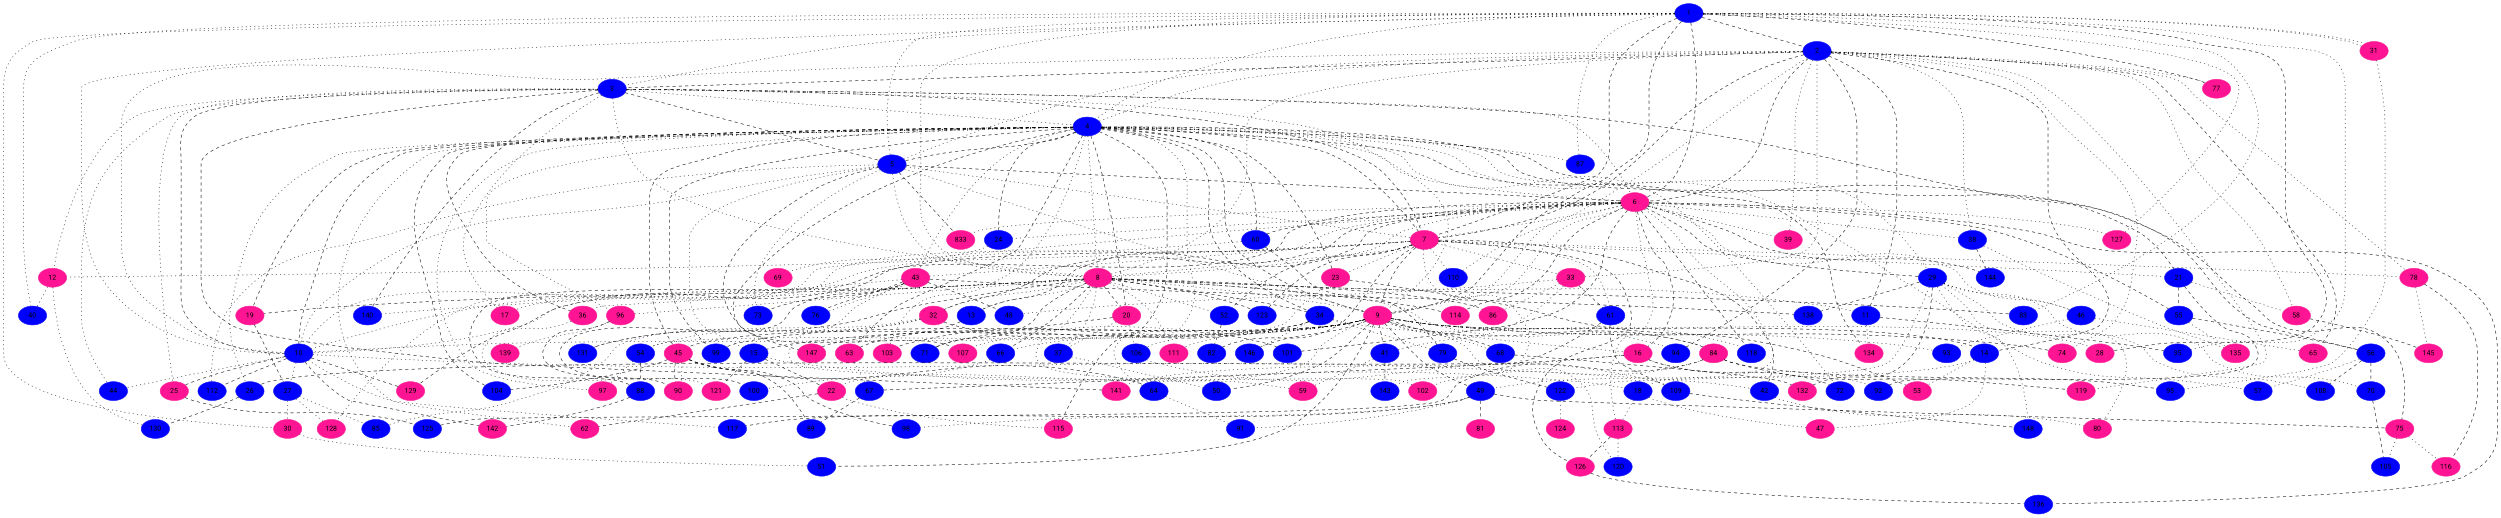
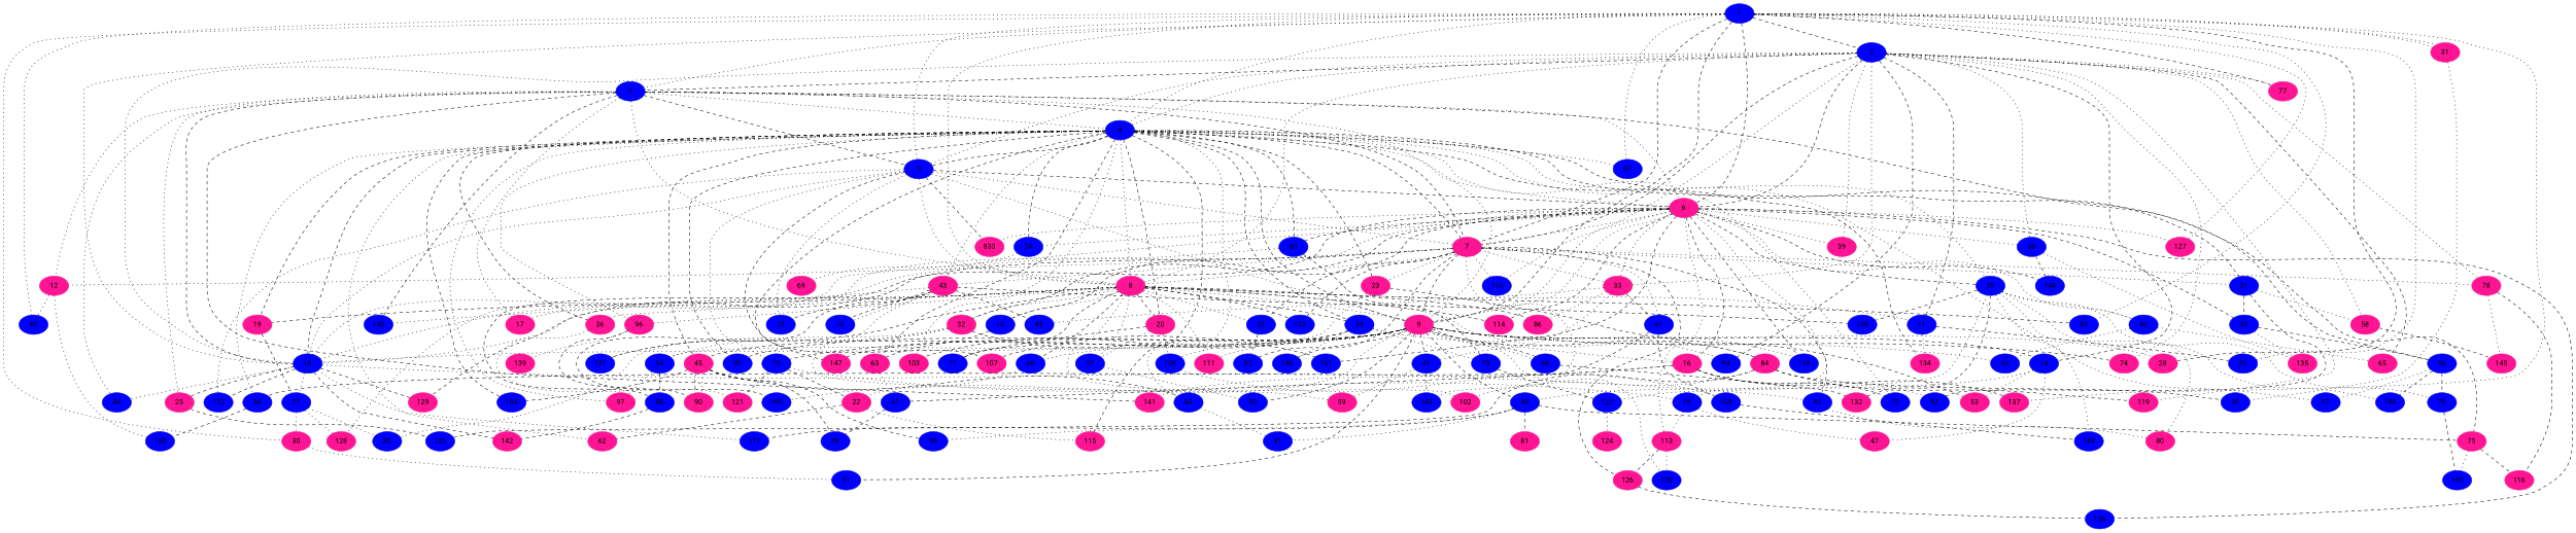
  graph {
    fontname=Roboto
    node [color=blue fontname=Roboto style=filled]
    edge [fontname=Roboto style=dotted]
    1
    2
    3
    4
    5
    6 [color=deeppink]
    7 [color=deeppink]
    8 [color=deeppink]
    9 [color=deeppink]
    10
    28 [color=deeppink]
    30 [color=deeppink]
    31 [color=deeppink]
    35
    40
    77 [color=deeppink]
    83
    87
    127 [color=deeppink]
+   137 [color=deeppink]
    11
    14
    33 [color=deeppink]
    38
    39 [color=deeppink]
    58 [color=deeppink]
    65 [color=deeppink]
    74 [color=deeppink]
    78 [color=deeppink]
    94
    119 [color=deeppink]
    12 [color=deeppink]
    17 [color=deeppink]
    25 [color=deeppink]
    44
    56
    140
    141 [color=deeppink]
    19 [color=deeppink]
    20 [color=deeppink]
    21
    23 [color=deeppink]
    24
    26
    29
    34
    36 [color=deeppink]
    43 [color=deeppink]
    45 [color=deeppink]
    57
    60
    62 [color=deeppink]
    63 [color=deeppink]
    64
    72
    75 [color=deeppink]
    96 [color=deeppink]
    97 [color=deeppink]
    99
    103 [color=deeppink]
    104
    115 [color=deeppink]
    134 [color=deeppink]
    147 [color=deeppink]
    15
    73
    107 [color=deeppink]
    112
    n69 [color=deeppink label=833]
    13
    16 [color=deeppink]
    18
    32 [color=deeppink]
    46
    55
    88
    101
    110
    113 [color=deeppink]
    114 [color=deeppink]
    118
    136
    144
    42
    52
    61
    82
    123
    126 [color=deeppink]
    129 [color=deeppink]
    143
    37
    66
    71
    84 [color=deeppink]
    86 [color=deeppink]
    102 [color=deeppink]
    111 [color=deeppink]
    131
    22 [color=deeppink]
    41
    49
    50
    51
    68
    93
    106
    120
    146
    27
    117
    142 [color=deeppink]
    95
    47 [color=deeppink]
    53 [color=deeppink]
    48
    135 [color=deeppink]
    145 [color=deeppink]
    116 [color=deeppink]
    130
    125
    70
    108
    92
    54
    69 [color=deeppink]
    80 [color=deeppink]
    122
    132 [color=deeppink]
    138
    148
    79
    121 [color=deeppink]
    59 [color=deeppink]
    76
    100
    89
    90 [color=deeppink]
    98
    128 [color=deeppink]
    67
    91
    105
    139 [color=deeppink]
    85
    109
    81 [color=deeppink]
    124 [color=deeppink]
    1 -- 2 [style=dashed]
    1 -- 3
    1 -- 4
    1 -- 5
    1 -- 6 [style=dashed]
    1 -- 7 [style=dashed]
    1 -- 8
    1 -- 9 [style=dashed]
    1 -- 10
    1 -- 28 [style=dashed]
    1 -- 30
    1 -- 31
    1 -- 31
    1 -- 35
    1 -- 40
    1 -- 77 [style=dashed]
    1 -- 83
    1 -- 87
    1 -- 127
+   1 -- 137
    2 -- 3 [style=dashed]
    2 -- 4
    2 -- 5
    2 -- 6 [style=dashed]
    2 -- 7 [style=dashed]
    2 -- 8
    2 -- 9
    2 -- 10
    2 -- 77
    2 -- 11 [style=dashed]
    2 -- 14 [style=dashed]
    2 -- 33
    2 -- 38
    2 -- 39
    2 -- 58
    2 -- 65 [style=dashed]
    2 -- 74
    2 -- 78
    2 -- 94 [style=dashed]
    2 -- 119
    3 -- 4
    3 -- 5 [style=dashed]
    3 -- 6
    3 -- 7 [style=dashed]
    3 -- 8
    3 -- 9
    3 -- 10 [style=dashed]
    3 -- 12
    3 -- 17
    3 -- 25
    3 -- 44
    3 -- 56 [style=dashed]
    3 -- 140 [style=dashed]
    3 -- 141 [style=dashed]
    4 -- 5 [style=dashed]
    4 -- 6
    4 -- 7 [style=dashed]
    4 -- 8
    4 -- 9 [style=dashed]
    4 -- 10 [style=dashed]
    4 -- 87
    4 -- 19 [style=dashed]
    4 -- 20 [style=dashed]
    4 -- 21 [style=dashed]
    4 -- 23 [style=dashed]
    4 -- 24 [style=dashed]
    4 -- 26
    4 -- 29
    4 -- 34 [style=dashed]
    4 -- 36 [style=dashed]
    4 -- 43
    4 -- 45 [style=dashed]
    4 -- 57
    4 -- 60 [style=dashed]
    4 -- 62
    4 -- 63 [style=dashed]
    4 -- 64
    4 -- 72
    4 -- 75 [style=dashed]
    4 -- 96
    4 -- 97
    4 -- 99 [style=dashed]
    4 -- 103
    4 -- 104 [style=dashed]
    4 -- 115 [style=dashed]
    4 -- 134 [style=dashed]
    4 -- 147 [style=dashed]
    5 -- 6 [style=dashed]
    5 -- 7
    5 -- 8
    5 -- 9
    5 -- 10
    5 -- 15
    5 -- 73
    5 -- 107 [style=dashed]
    5 -- 112
    5 -- n69 [style=dashed]
    6 -- 7
-   6 -- 8
+   6 -- 33
    6 -- 9
    6 -- 10
    6 -- 127
    6 -- 38
    6 -- 39
    6 -- 24
    6 -- 29 [style=dashed]
    6 -- 43
    6 -- 60 [style=dashed]
    6 -- n69
    6 -- 13 [style=dashed]
    6 -- 16 [style=dashed]
    6 -- 18
    6 -- 32 [style=dashed]
    6 -- 46
    6 -- 55 [style=dashed]
    6 -- 88 [style=dashed]
    6 -- 101 [style=dashed]
    6 -- 110
    6 -- 113
    6 -- 114 [style=dashed]
    6 -- 118 [style=dashed]
    6 -- 136 [style=dashed]
    6 -- 144 [style=dashed]
    7 -- 8
    7 -- 9 [style=dashed]
    7 -- 10
    7 -- 33
    7 -- 78
    7 -- 12
    7 -- 21
    7 -- 23
    7 -- 110
    7 -- 42 [style=dashed]
    7 -- 52 [style=dashed]
    7 -- 61
    7 -- 82 [style=dashed]
    7 -- 123 [style=dashed]
    7 -- 126 [style=dashed]
    7 -- 129 [style=dashed]
    7 -- 143
    8 -- 9
    8 -- 10
    8 -- 83 [style=dashed]
    8 -- 11
    8 -- 17
    8 -- 19 [style=dashed]
    8 -- 20 [style=dashed]
    8 -- 34 [style=dashed]
    8 -- 36
    8 -- 96
    8 -- 13
    8 -- 32
    8 -- 114 [style=dashed]
    8 -- 52
    8 -- 123 [style=dashed]
    8 -- 37
    8 -- 66 [style=dashed]
    8 -- 71 [style=dashed]
    8 -- 84
    8 -- 86 [style=dashed]
    8 -- 102
    8 -- 111
    8 -- 131 [style=dashed]
    9 -- 10
    9 -- 28
    9 -- 14 [style=dashed]
    9 -- 74 [style=dashed]
    9 -- 99 [style=dashed]
    9 -- 147 [style=dashed]
    9 -- 15 [style=dashed]
-   9 -- 107
+   9 -- 107 [style=dashed]
    9 -- 16
    9 -- 118
    9 -- 66
    9 -- 84 [style=dashed]
    9 -- 111
    9 -- 22
    9 -- 41 [style=dashed]
    9 -- 49 [style=dashed]
    9 -- 50 [style=dashed]
    9 -- 51 [style=dashed]
    9 -- 68
    9 -- 68 [style=dashed]
    9 -- 93
    9 -- 106
    9 -- 120
    9 -- 146 [style=dashed]
    10 -- 25 [style=dashed]
    10 -- 44
    10 -- 112 [style=dashed]
    10 -- 42
    10 -- 129 [style=dashed]
    10 -- 27
    10 -- 117
    10 -- 142 [style=dashed]
    30 -- 51
    31 -- 95
    11 -- 35 [style=dashed]
    11 -- 134
    14 -- 49
    14 -- 47
    14 -- 53
    33 -- 61 [style=dashed]
    33 -- 86
    33 -- 41
    33 -- 48
    38 -- 144 [style=dashed]
    38 -- 135
    58 -- 145 [style=dashed]
    78 -- 145
    78 -- 116 [style=dashed]
    12 -- 40
    12 -- 130
    25 -- 125 [style=dashed]
    56 -- 57
    56 -- 70 [style=dashed]
    56 -- 108 [style=dashed]
    19 -- 27 [style=dashed]
    20 -- 37
    20 -- 71 [style=dashed]
    20 -- 106
    21 -- 58
    21 -- 55 [style=dashed]
    21 -- 92 [style=dashed]
    23 -- 53 [style=dashed]
    23 -- 54
    24 -- 69
    26 -- 130 [style=dashed]
    29 -- 46
    29 -- 70
    29 -- 108
    29 -- 80
    29 -- 122
    29 -- 132 [style=dashed]
    29 -- 138 [style=dashed]
    29 -- 148
    34 -- 94
    34 -- 45 [style=dashed]
    34 -- 103 [style=dashed]
    34 -- 146
    34 -- 79
    36 -- 121
    43 -- 140
    43 -- 73 [style=dashed]
    43 -- 48 [style=dashed]
    43 -- 138 [style=dashed]
    43 -- 59
    43 -- 76 [style=dashed]
    43 -- 76
    43 -- 100 [style=dashed]
    45 -- 64 [style=dashed]
    45 -- 104 [style=dashed]
    45 -- 89 [style=dashed]
    45 -- 90 [style=dashed]
    45 -- 90
    45 -- 98 [style=dashed]
    60 -- 79 [style=dashed]
    60 -- 128
    63 -- 67
    64 -- 91
-   75 -- 116
+   75 -- 116 [style=dashed]
    75 -- 105
    96 -- 90 [style=dashed]
    96 -- 139
    15 -- 18
    15 -- 22 [style=dashed]
    15 -- 121 [style=dashed]
    13 -- 63 [style=dashed]
+   16 -- 137 [style=dashed]
    16 -- 141
    16 -- 26 [style=dashed]
    16 -- 72 [style=dashed]
    16 -- 92
    18 -- 113
    18 -- 47
    32 -- 101 [style=dashed]
    32 -- 131
    32 -- 54
    32 -- 85
    46 -- 65
    46 -- 93
    55 -- 56 [style=dashed]
    55 -- 135
    88 -- 142 [style=dashed]
    113 -- 126 [style=dashed]
    113 -- 120
    42 -- 80
    52 -- 82 [style=dashed]
    61 -- 67 [style=dashed]
    61 -- 109 [style=dashed]
    126 -- 136 [style=dashed]
    37 -- 50
    66 -- 100
    84 -- 119 [style=dashed]
    84 -- 102
    84 -- 95 [style=dashed]
    84 -- 125 [style=dashed]
    22 -- 62 [style=dashed]
    22 -- 115
    41 -- 143 [style=dashed]
    41 -- 59
    49 -- 75 [style=dashed]
    49 -- 117 [style=dashed]
    49 -- 98
    49 -- 91
    49 -- 81 [style=dashed]
    68 -- 132 [style=dashed]
    106 -- 109
    27 -- 30
    27 -- 128
    27 -- 85
    70 -- 105 [style=dashed]
    54 -- 97
    54 -- 88 [style=dashed]
    122 -- 124
    79 -- 122 [style=dashed]
    67 -- 89 [style=dashed]
    109 -- 148 [style=dashed]
  }
